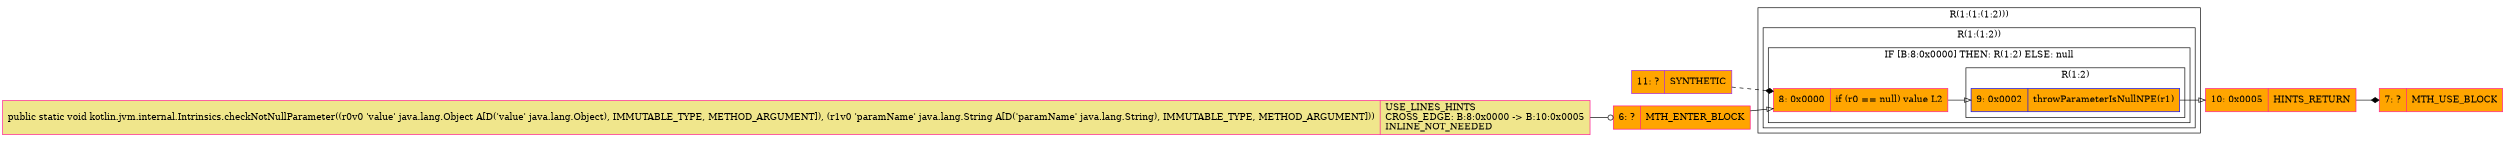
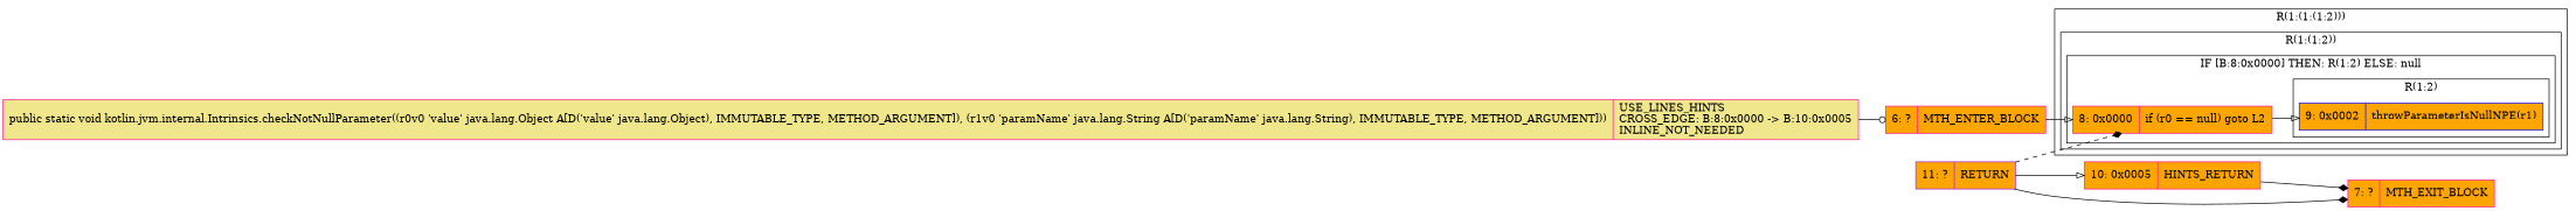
  digraph {
    rankdir=LR
    node [color=deeppink fillcolor=orange shape=record style=filled]
    edge [arrowhead=onormal]
    n1 [color=blue label="{9\:\ 0x0002|throwParameterIsNullNPE(r1)\l}"]
-   n2 [label="{8\:\ 0x0000|if (r0 == null) value L2\l}"]
+   n2 [label="{8\:\ 0x0000|if (r0 == null) goto L2\l}"]
    n3 [label="{10\:\ 0x0005|HINTS_RETURN\l}"]
-   n4 [color=purple label="{11\:\ ?|SYNTHETIC\l}"]
-   n5 [label="{7\:\ ?|MTH_USE_BLOCK\l}"]
+   n4 [color=purple label="{11\:\ ?|RETURN\l}"]
+   n5 [label="{7\:\ ?|MTH_EXIT_BLOCK\l}"]
    n6 [label="{6\:\ ?|MTH_ENTER_BLOCK\l}"]
    n7 [fillcolor=khaki label="{public static void kotlin.jvm.internal.Intrinsics.checkNotNullParameter((r0v0 'value' java.lang.Object A[D('value' java.lang.Object), IMMUTABLE_TYPE, METHOD_ARGUMENT]), (r1v0 'paramName' java.lang.String A[D('paramName' java.lang.String), IMMUTABLE_TYPE, METHOD_ARGUMENT]))  | USE_LINES_HINTS\lCROSS_EDGE: B:8:0x0000 \-\> B:10:0x0005\lINLINE_NOT_NEEDED\l}"]
    subgraph cluster_1 {
      label="R(1:(1:(1:2)))"
      subgraph cluster_2 {
        label="R(1:(1:2))"
        subgraph cluster_3 {
          label="IF [B:8:0x0000] THEN: R(1:2) ELSE: null"
          n2
          subgraph cluster_4 {
            label="R(1:2)"
            n1
          }
        }
      }
    }
-   n1 -> n3
+   n4 -> n3
    n2 -> n1
    n3 -> n5 [arrowhead=diamond]
    n4 -> n2 [arrowhead=diamond style=dashed]
+   n4 -> n5 [arrowhead=diamond]
    n6 -> n2
    n7 -> n6 [arrowhead=odot]
  }
